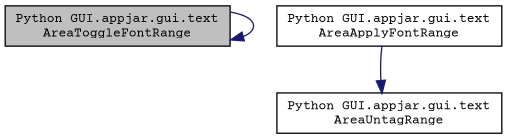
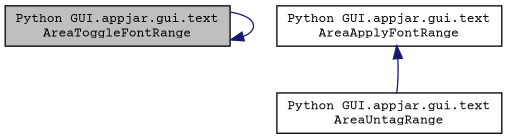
  digraph {
    fontname="Courier Prime"
    rankdir=TB
    node [color=black fillcolor=white fontname="Courier Prime" fontsize=10 shape=record style=filled]
    edge [color=midnightblue fontname="Courier Prime" fontsize=10 labelfontname=Helvetica labelfontsize=10 style=solid]
    n1 [fillcolor=grey75 fontcolor=black height=0.2 label="Python GUI.appjar.gui.text\lAreaToggleFontRange" width=0.4]
    n2 [height=0.2 label="Python GUI.appjar.gui.text\lAreaApplyFontRange" width=0.4]
    n3 [height=0.2 label="Python GUI.appjar.gui.text\lAreaUntagRange" width=0.4]
    n1 -> n1
-   n2 -> n3
+   n3 -> n2
  }
